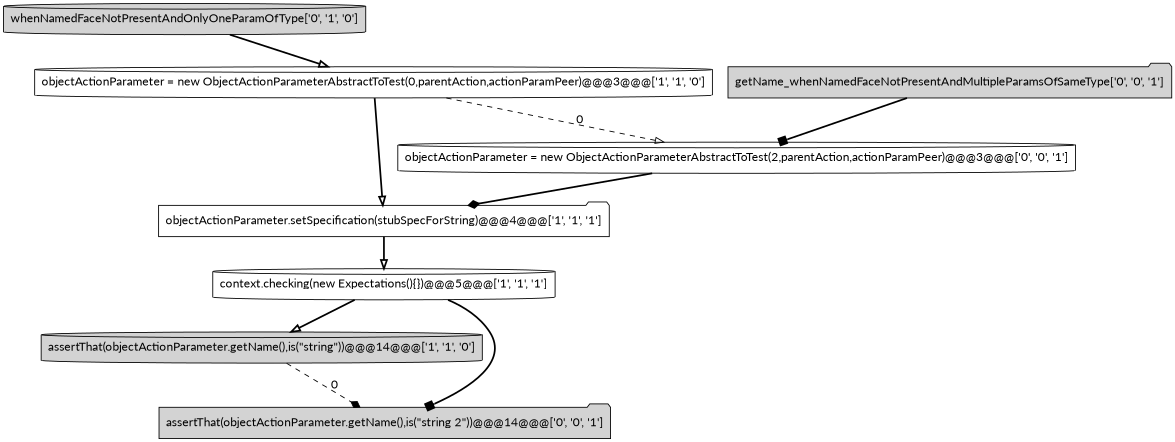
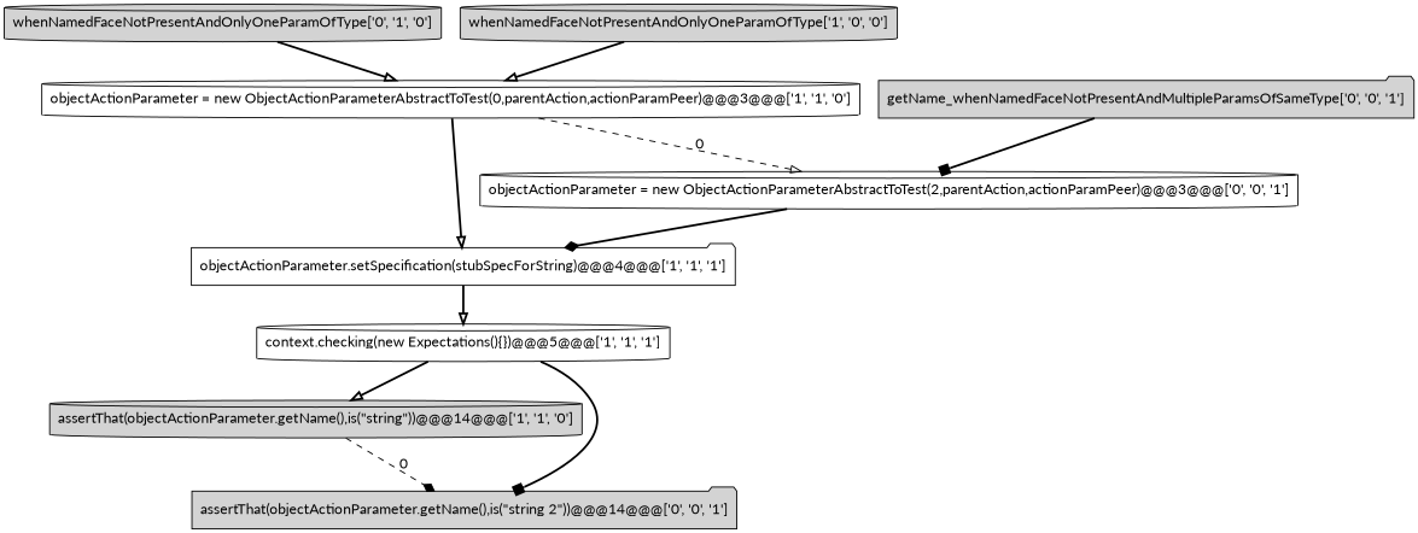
  digraph {
    fontname=Lato
    node [fillcolor=lightgray shape=cylinder style=filled fontname=Lato]
    edge [style=bold arrowhead=onormal fontname=Lato]
    n1 [label="whenNamedFaceNotPresentAndOnlyOneParamOfType['0', '1', '0']"]
    n2 [fillcolor=white label="objectActionParameter = new ObjectActionParameterAbstractToTest(0,parentAction,actionParamPeer)@@@3@@@['1', '1', '0']"]
    n3 [label="getName_whenNamedFaceNotPresentAndMultipleParamsOfSameType['0', '0', '1']" shape=folder]
    n4 [fillcolor=white label="objectActionParameter = new ObjectActionParameterAbstractToTest(2,parentAction,actionParamPeer)@@@3@@@['0', '0', '1']"]
    n5 [fillcolor=white label="objectActionParameter.setSpecification(stubSpecForString)@@@4@@@['1', '1', '1']" shape=folder]
    n6 [fillcolor=white label="context.checking(new Expectations(){})@@@5@@@['1', '1', '1']"]
    n7 [label="assertThat(objectActionParameter.getName(),is(\"string\"))@@@14@@@['1', '1', '0']"]
    n8 [label="assertThat(objectActionParameter.getName(),is(\"string 2\"))@@@14@@@['0', '0', '1']" shape=folder]
+   n9 [label="whenNamedFaceNotPresentAndOnlyOneParamOfType['1', '0', '0']"]
    n1 -> n2
    n2 -> n4 [label=0 style=dashed]
    n2 -> n5
    n3 -> n4 [arrowhead=box]
    n4 -> n5 [arrowhead=diamond]
    n5 -> n6
    n6 -> n7
    n6 -> n8 [arrowhead=box]
    n7 -> n8 [label=0 style=dashed arrowhead=diamond]
+   n9 -> n2
  }
